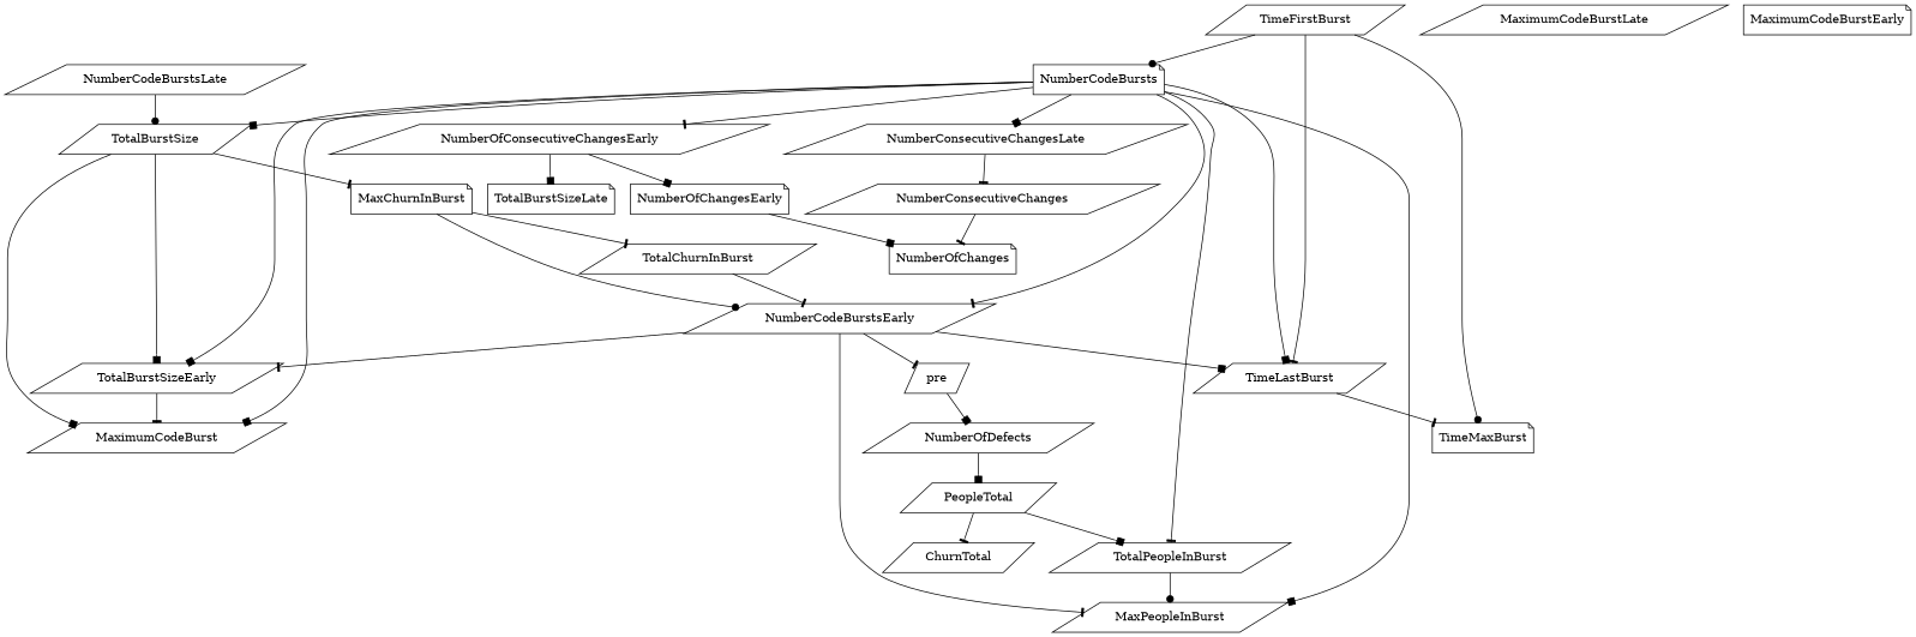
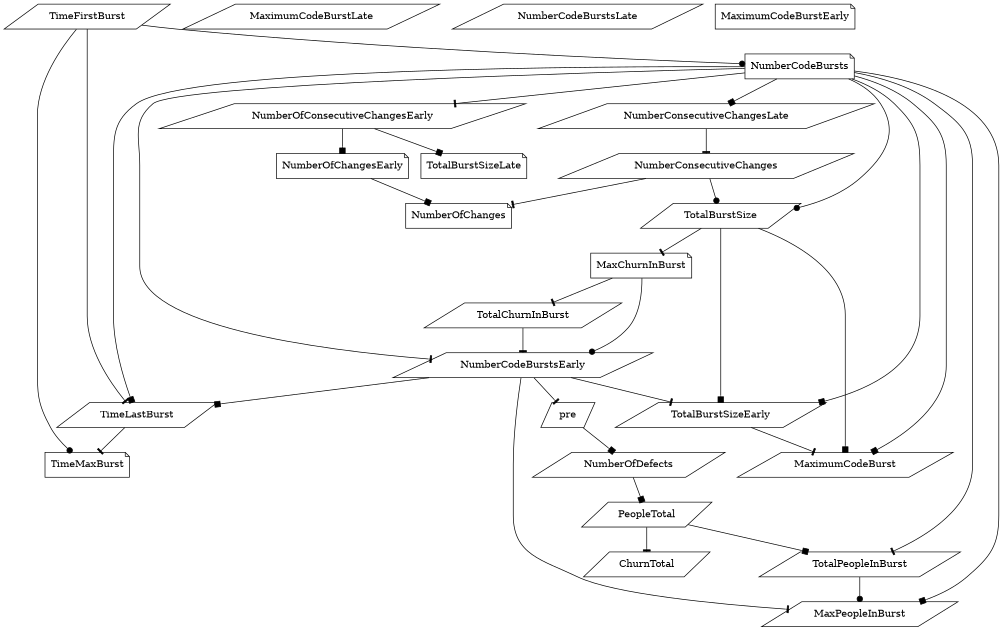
  digraph {
    node [shape=parallelogram]
    edge [arrowhead=tee]
    TotalPeopleInBurst
    MaxPeopleInBurst
    MaximumCodeBurstLate
    TotalBurstSizeLate [shape=note]
    NumberCodeBurstsLate
    NumberOfChangesEarly [shape=note]
    NumberOfChanges [shape=note]
    MaxChurnInBurst [shape=note]
    NumberCodeBurstsEarly
    TotalChurnInBurst
    TotalBurstSizeEarly
    TimeLastBurst
    pre
    MaximumCodeBurstEarly [shape=note]
    MaximumCodeBurst
    TimeMaxBurst [shape=note]
    NumberOfDefects
    TimeFirstBurst
    NumberCodeBursts [shape=note]
    NumberOfConsecutiveChangesEarly
    NumberConsecutiveChangesLate
    TotalBurstSize
    NumberConsecutiveChanges
    PeopleTotal
    ChurnTotal
    TotalPeopleInBurst -> MaxPeopleInBurst [arrowhead=dot]
    NumberOfChangesEarly -> NumberOfChanges [arrowhead=box]
    MaxChurnInBurst -> NumberCodeBurstsEarly [arrowhead=dot]
    MaxChurnInBurst -> TotalChurnInBurst
    NumberCodeBurstsEarly -> MaxPeopleInBurst
    NumberCodeBurstsEarly -> TotalBurstSizeEarly
    NumberCodeBurstsEarly -> TimeLastBurst [arrowhead=box]
    NumberCodeBurstsEarly -> pre
    TotalChurnInBurst -> NumberCodeBurstsEarly
    TotalBurstSizeEarly -> MaximumCodeBurst
    TimeLastBurst -> TimeMaxBurst
    pre -> NumberOfDefects [arrowhead=box]
    NumberOfDefects -> PeopleTotal [arrowhead=box]
    TimeFirstBurst -> TimeLastBurst
    TimeFirstBurst -> TimeMaxBurst [arrowhead=dot]
    TimeFirstBurst -> NumberCodeBursts [arrowhead=dot]
    NumberCodeBursts -> TotalPeopleInBurst
    NumberCodeBursts -> MaxPeopleInBurst [arrowhead=box]
    NumberCodeBursts -> NumberCodeBurstsEarly
    NumberCodeBursts -> TotalBurstSizeEarly [arrowhead=box]
    NumberCodeBursts -> TimeLastBurst [arrowhead=box]
    NumberCodeBursts -> MaximumCodeBurst [arrowhead=box]
    NumberCodeBursts -> NumberOfConsecutiveChangesEarly
    NumberCodeBursts -> NumberConsecutiveChangesLate [arrowhead=box]
-   NumberCodeBursts -> TotalBurstSize [arrowhead=box]
+   NumberCodeBursts -> TotalBurstSize [arrowhead=dot]
    NumberOfConsecutiveChangesEarly -> TotalBurstSizeLate [arrowhead=box]
    NumberOfConsecutiveChangesEarly -> NumberOfChangesEarly [arrowhead=box]
    NumberConsecutiveChangesLate -> NumberConsecutiveChanges
    TotalBurstSize -> MaxChurnInBurst
    TotalBurstSize -> TotalBurstSizeEarly [arrowhead=box]
    TotalBurstSize -> MaximumCodeBurst [arrowhead=box]
    NumberConsecutiveChanges -> NumberOfChanges
-   NumberCodeBurstsLate -> TotalBurstSize [arrowhead=dot]
+   NumberConsecutiveChanges -> TotalBurstSize [arrowhead=dot]
    PeopleTotal -> TotalPeopleInBurst [arrowhead=box]
    PeopleTotal -> ChurnTotal
  }
